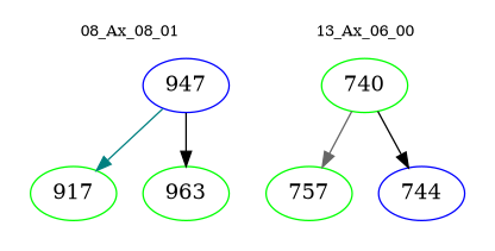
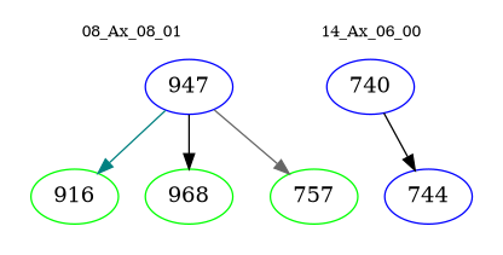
  digraph {
    node [color=blue]
    edge [color=black]
    n1 [label=947]
-   n2 [color=green label=917]
-   n3 [color=green label=963]
-   n4 [color=green label=740]
+   n2 [color=green label=916]
+   n3 [color=green label=968]
+   n4 [label=740]
    n5 [color=green label=757]
    n6 [label=744]
    subgraph cluster_1 {
      color=white
      fontsize=10
      label="08_Ax_08_01"
      n1
      n2
      n3
    }
    subgraph cluster_2 {
      color=white
      fontsize=10
-     label="13_Ax_06_00"
+     label="14_Ax_06_00"
      n4
      n5
      n6
    }
    n1 -> n2 [color=teal]
    n1 -> n3
-   n4 -> n5 [color=gray40]
+   n1 -> n5 [color=gray40]
    n4 -> n6
  }
